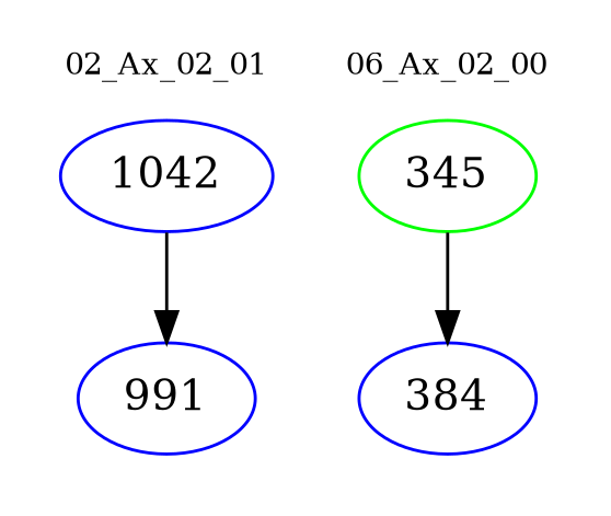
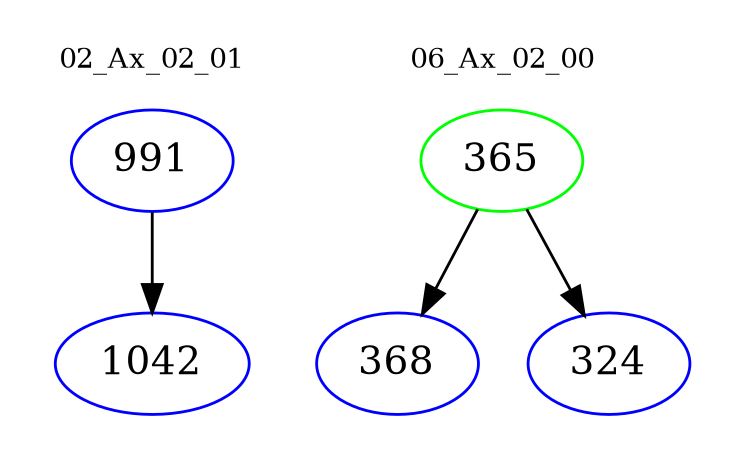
  digraph {
    node [color=blue]
    edge [color=black]
    n1 [label=1042]
    n2 [label=991]
-   n3 [color=green label=345]
-   n5 [label=384]
+   n3 [color=green label=365]
+   n4 [label=368]
+   n5 [label=324]
    subgraph cluster_1 {
      color=white
      fontsize=10
      label="02_Ax_02_01"
      n1
      n2
    }
    subgraph cluster_2 {
      color=white
      fontsize=10
      label="06_Ax_02_00"
      n3
+     n4
      n5
    }
-   n1 -> n2
+   n2 -> n1
+   n3 -> n4
    n3 -> n5
  }
